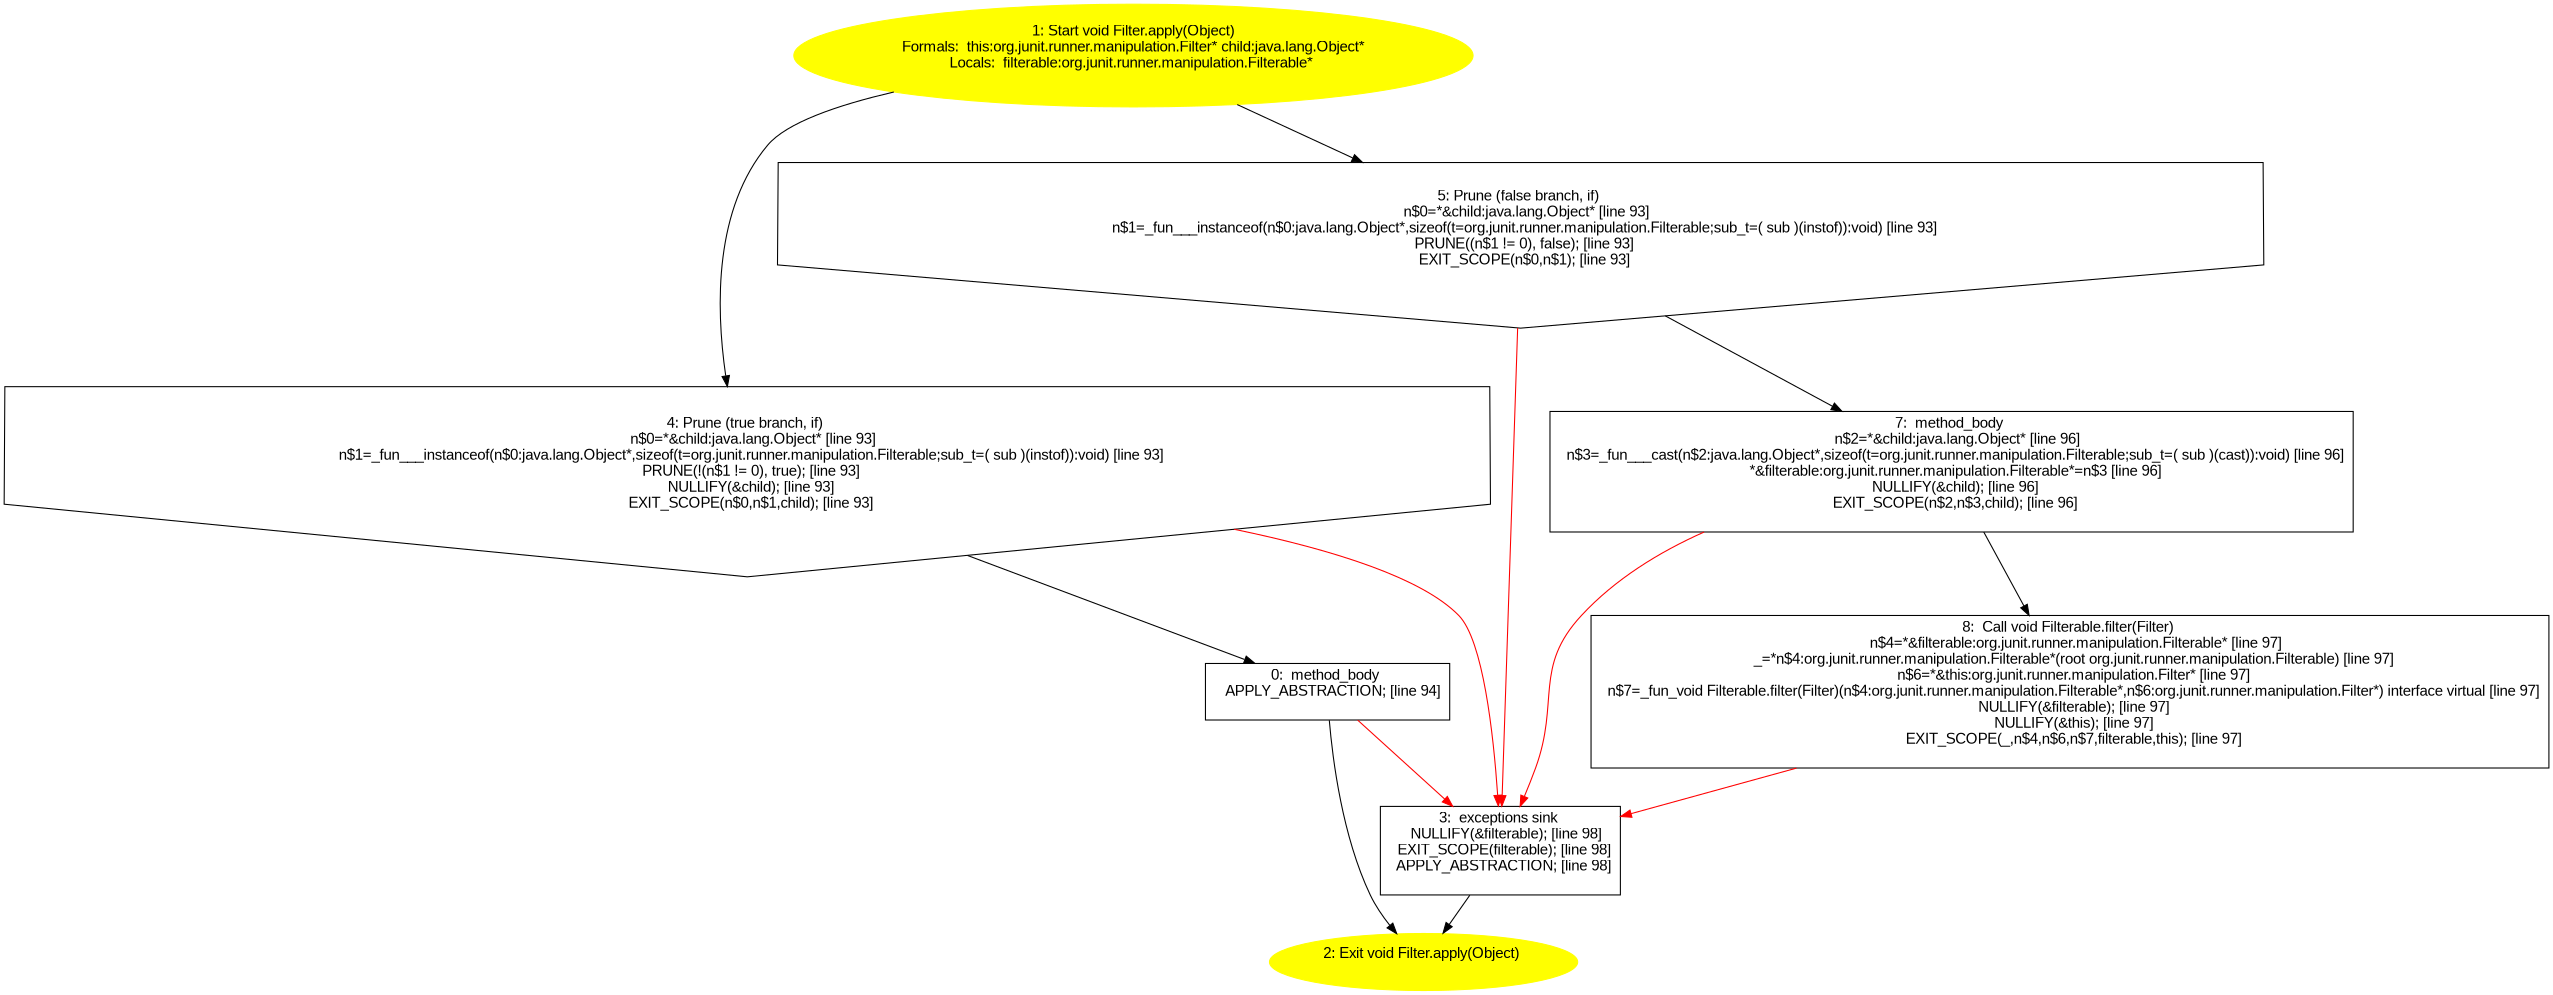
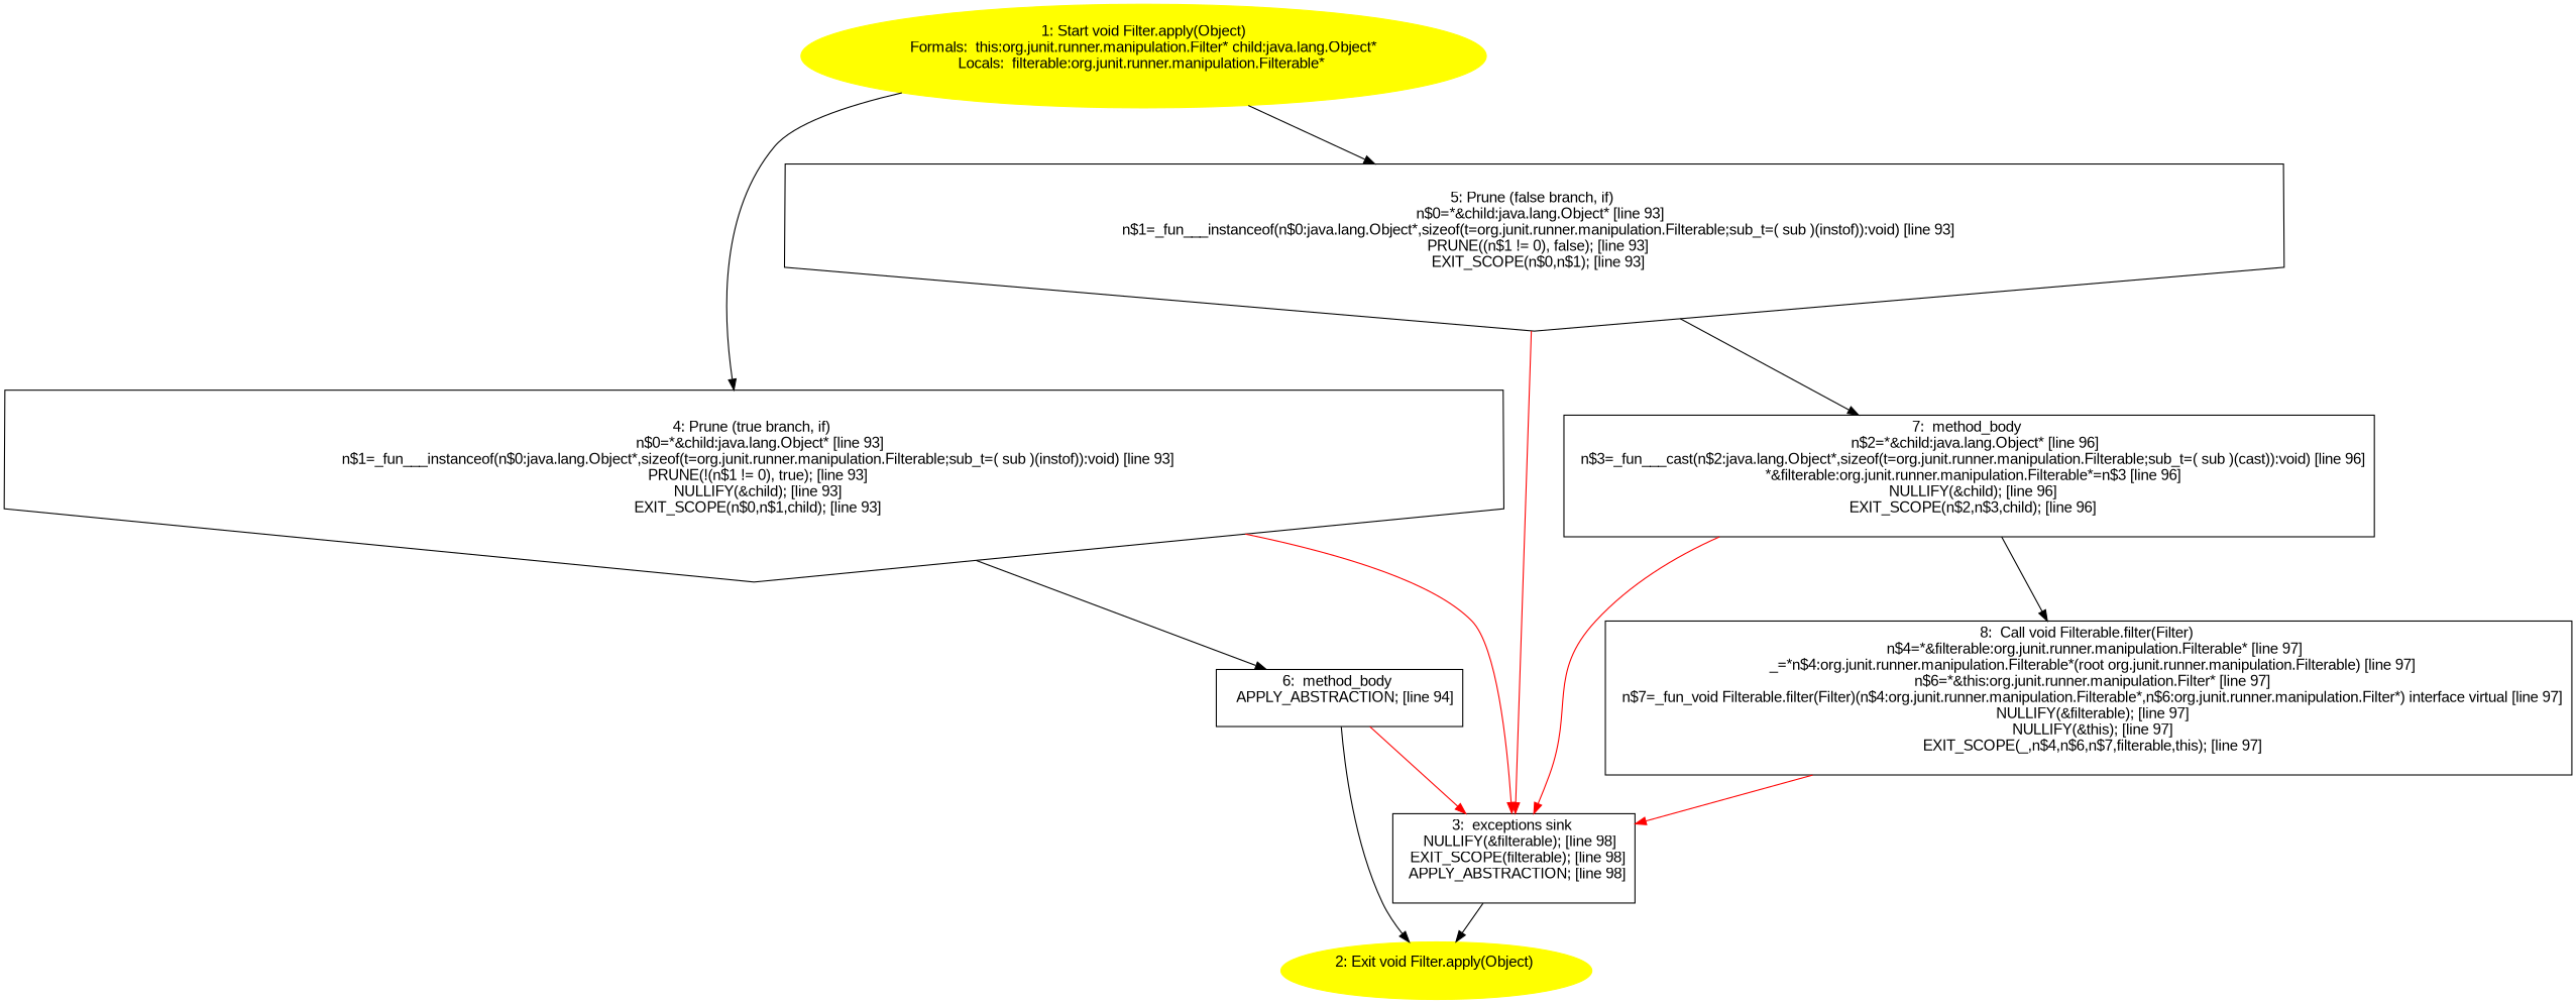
  digraph {
    fontname="Liberation Sans"
    node [fontname="Liberation Sans" shape=box]
    edge [fontname="Liberation Sans"]
    n1 [color=yellow label="1: Start void Filter.apply(Object)\nFormals:  this:org.junit.runner.manipulation.Filter* child:java.lang.Object*\nLocals:  filterable:org.junit.runner.manipulation.Filterable* \n  " style=filled shape=""]
    n2 [label="4: Prune (true branch, if) \n   n$0=*&child:java.lang.Object* [line 93]\n  n$1=_fun___instanceof(n$0:java.lang.Object*,sizeof(t=org.junit.runner.manipulation.Filterable;sub_t=( sub )(instof)):void) [line 93]\n  PRUNE(!(n$1 != 0), true); [line 93]\n  NULLIFY(&child); [line 93]\n  EXIT_SCOPE(n$0,n$1,child); [line 93]\n " shape=invhouse]
    n3 [label="5: Prune (false branch, if) \n   n$0=*&child:java.lang.Object* [line 93]\n  n$1=_fun___instanceof(n$0:java.lang.Object*,sizeof(t=org.junit.runner.manipulation.Filterable;sub_t=( sub )(instof)):void) [line 93]\n  PRUNE((n$1 != 0), false); [line 93]\n  EXIT_SCOPE(n$0,n$1); [line 93]\n " shape=invhouse]
    n4 [label="3:  exceptions sink \n   NULLIFY(&filterable); [line 98]\n  EXIT_SCOPE(filterable); [line 98]\n  APPLY_ABSTRACTION; [line 98]\n "]
-   n5 [label="0:  method_body \n   APPLY_ABSTRACTION; [line 94]\n "]
+   n5 [label="6:  method_body \n   APPLY_ABSTRACTION; [line 94]\n "]
    n6 [label="7:  method_body \n   n$2=*&child:java.lang.Object* [line 96]\n  n$3=_fun___cast(n$2:java.lang.Object*,sizeof(t=org.junit.runner.manipulation.Filterable;sub_t=( sub )(cast)):void) [line 96]\n  *&filterable:org.junit.runner.manipulation.Filterable*=n$3 [line 96]\n  NULLIFY(&child); [line 96]\n  EXIT_SCOPE(n$2,n$3,child); [line 96]\n "]
    n7 [color=yellow label="2: Exit void Filter.apply(Object) \n  " style=filled shape=""]
    n8 [label="8:  Call void Filterable.filter(Filter) \n   n$4=*&filterable:org.junit.runner.manipulation.Filterable* [line 97]\n  _=*n$4:org.junit.runner.manipulation.Filterable*(root org.junit.runner.manipulation.Filterable) [line 97]\n  n$6=*&this:org.junit.runner.manipulation.Filter* [line 97]\n  n$7=_fun_void Filterable.filter(Filter)(n$4:org.junit.runner.manipulation.Filterable*,n$6:org.junit.runner.manipulation.Filter*) interface virtual [line 97]\n  NULLIFY(&filterable); [line 97]\n  NULLIFY(&this); [line 97]\n  EXIT_SCOPE(_,n$4,n$6,n$7,filterable,this); [line 97]\n "]
    n1 -> n2
    n1 -> n3
    n2 -> n4 [color=red]
    n2 -> n5
    n3 -> n4 [color=red]
    n3 -> n6
    n4 -> n7
    n5 -> n4 [color=red]
    n5 -> n7
    n6 -> n4 [color=red]
    n6 -> n8
    n8 -> n4 [color=red]
  }
